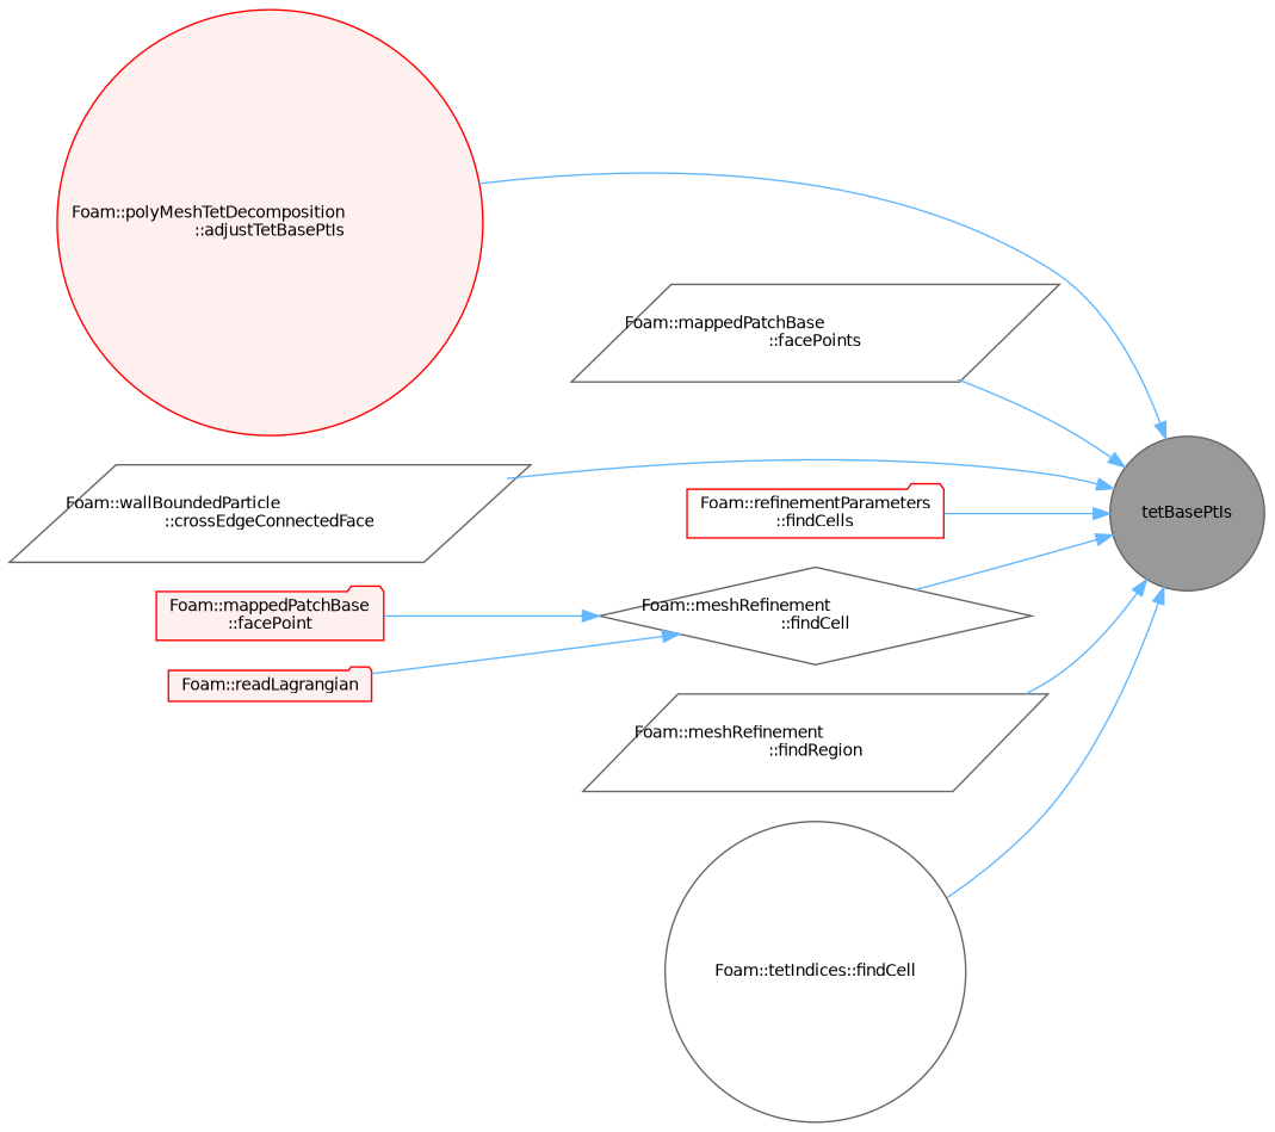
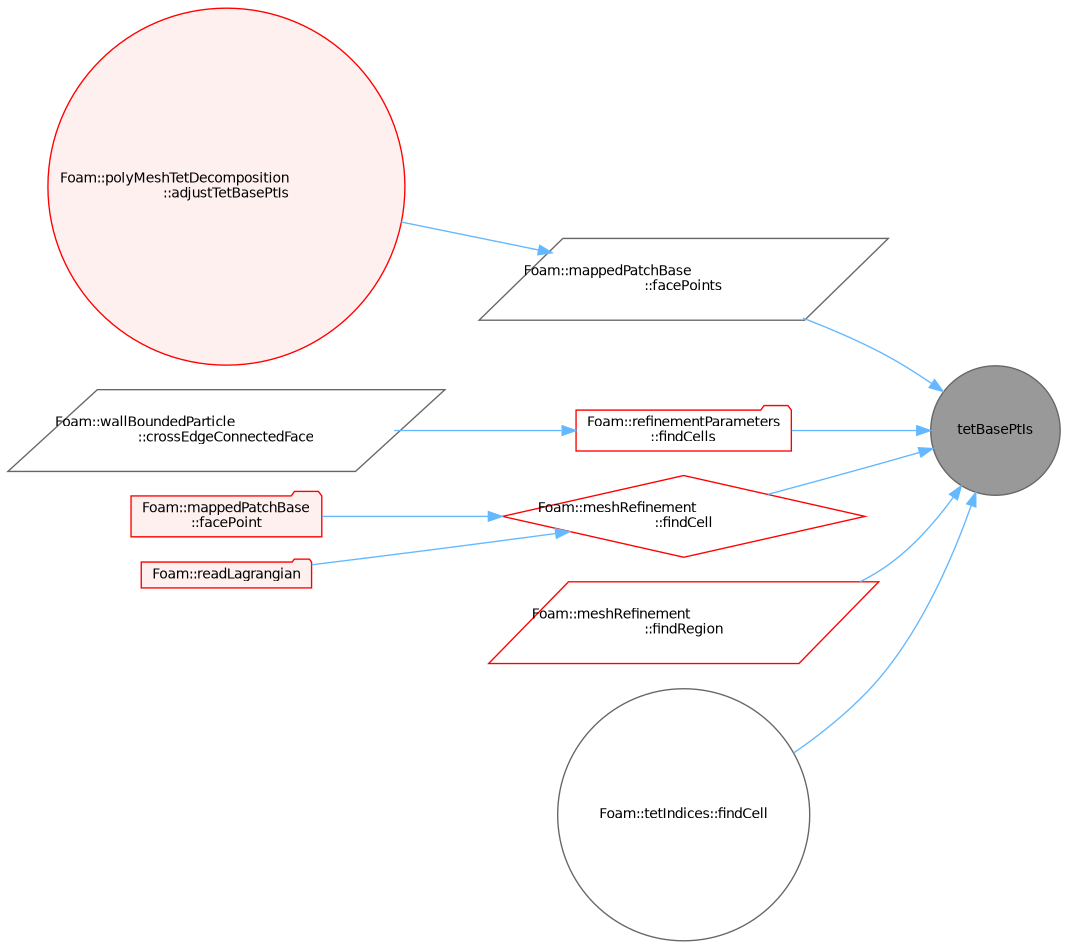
  digraph {
    rankdir=RL
    node [color=grey40 fillcolor=white fontname=Helvetica fontsize=10 shape=circle style=filled]
    edge [color=steelblue1 dir=back fontname=Helvetica fontsize=10 labelfontname=Helvetica labelfontsize=10 style=solid]
    n1 [color=gray40 fillcolor=grey60 fontcolor=black height=0.2 label=tetBasePtIs width=0.4]
    n2 [color=red fillcolor="#FFF0F0" height=0.2 label="Foam::polyMeshTetDecomposition\l::adjustTetBasePtIs" width=0.4]
    n3 [height=0.2 label="Foam::wallBoundedParticle\l::crossEdgeConnectedFace" shape=parallelogram width=0.4]
    n4 [height=0.2 label="Foam::mappedPatchBase\l::facePoints" shape=parallelogram width=0.4]
-   n5 [height=0.2 label="Foam::meshRefinement\l::findCell" shape=diamond width=0.4]
+   n5 [color=red height=0.2 label="Foam::meshRefinement\l::findCell" shape=diamond width=0.4]
    n6 [color=red height=0.2 label="Foam::refinementParameters\l::findCells" shape=folder width=0.4]
-   n7 [height=0.2 label="Foam::meshRefinement\l::findRegion" shape=parallelogram width=0.4]
+   n7 [color=red height=0.2 label="Foam::meshRefinement\l::findRegion" shape=parallelogram width=0.4]
    n8 [height=0.2 label="Foam::tetIndices::findCell" width=0.4]
    n9 [color=red fillcolor="#FFF0F0" height=0.2 label="Foam::mappedPatchBase\l::facePoint" shape=folder width=0.4]
    n10 [color=red fillcolor="#FFF0F0" height=0.2 label="Foam::readLagrangian" shape=folder width=0.4]
-   n1 -> n2
-   n1 -> n3
+   n4 -> n2
+   n6 -> n3
    n1 -> n4
    n1 -> n5
    n1 -> n6
    n1 -> n7
    n1 -> n8
    n5 -> n9
    n5 -> n10
  }
